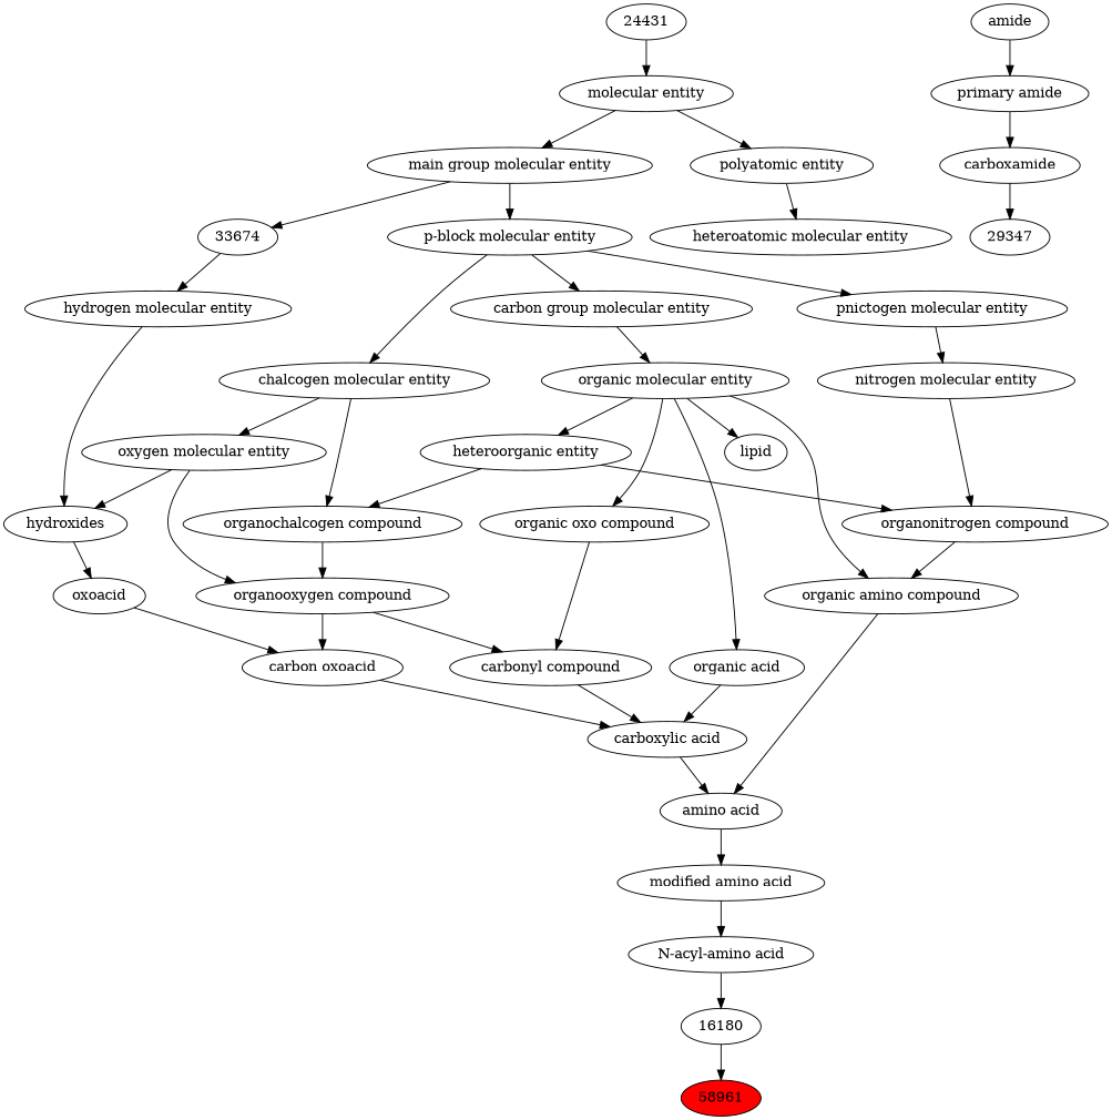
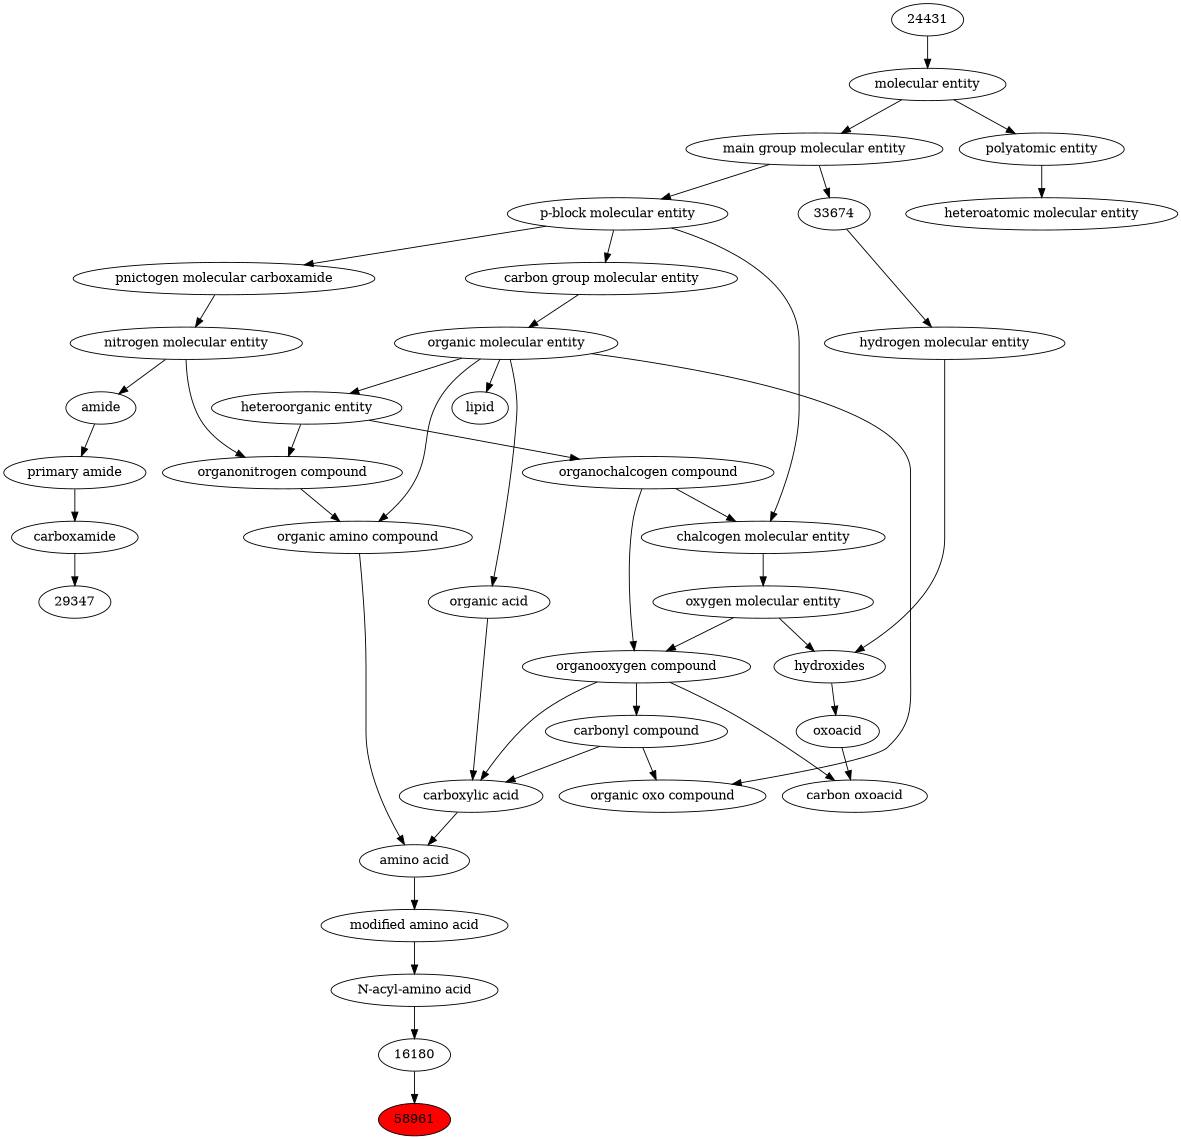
  digraph {
    n1 [fillcolor=red label=58961 style=filled]
    n2 [label=16180]
    n3 [label="N-acyl-amino acid"]
    n4 [label=lipid]
    n5 [label=29347]
    n6 [label="modified amino acid"]
    n7 [label="organic molecular entity"]
    n8 [label="organic amino compound"]
    n9 [label="organic acid"]
    n10 [label="heteroorganic entity"]
    n11 [label="organic oxo compound"]
    n12 [label="amino acid"]
    n13 [label="carboxylic acid"]
    n14 [label="organonitrogen compound"]
    n15 [label="organochalcogen compound"]
    n16 [label="carbonyl compound"]
    n17 [label=carboxamide]
    n18 [label="carbon group molecular entity"]
    n19 [label="primary amide"]
    n20 [label="p-block molecular entity"]
-   n21 [label="pnictogen molecular entity"]
+   n21 [label="pnictogen molecular carboxamide"]
    n22 [label="chalcogen molecular entity"]
    n23 [label="nitrogen molecular entity"]
    n24 [label="oxygen molecular entity"]
    n25 [label=amide]
    n26 [label="carbon oxoacid"]
    n27 [label="main group molecular entity"]
    n28 [label=33674]
    n29 [label="hydrogen molecular entity"]
    n30 [label="organooxygen compound"]
    n31 [label=oxoacid]
    n32 [label="molecular entity"]
    n33 [label="polyatomic entity"]
    n34 [label="heteroatomic molecular entity"]
    n35 [label=hydroxides]
    n36 [label=24431]
    n2 -> n1
    n3 -> n2
    n6 -> n3
    n7 -> n4
    n7 -> n8
    n7 -> n9
    n7 -> n10
    n7 -> n11
    n8 -> n12
    n9 -> n13
    n10 -> n14
    n10 -> n15
-   n11 -> n16
+   n16 -> n11
    n12 -> n6
    n13 -> n12
    n14 -> n8
    n15 -> n30
    n16 -> n13
    n17 -> n5
    n18 -> n7
    n19 -> n17
    n20 -> n18
    n20 -> n21
    n20 -> n22
    n21 -> n23
-   n22 -> n15
+   n15 -> n22
    n22 -> n24
    n23 -> n14
+   n23 -> n25
    n24 -> n30
    n24 -> n35
    n25 -> n19
-   n26 -> n13
+   n30 -> n13
    n27 -> n20
    n27 -> n28
    n28 -> n29
    n29 -> n35
    n30 -> n16
    n30 -> n26
    n31 -> n26
    n32 -> n27
    n32 -> n33
    n33 -> n34
    n35 -> n31
    n36 -> n32
  }
